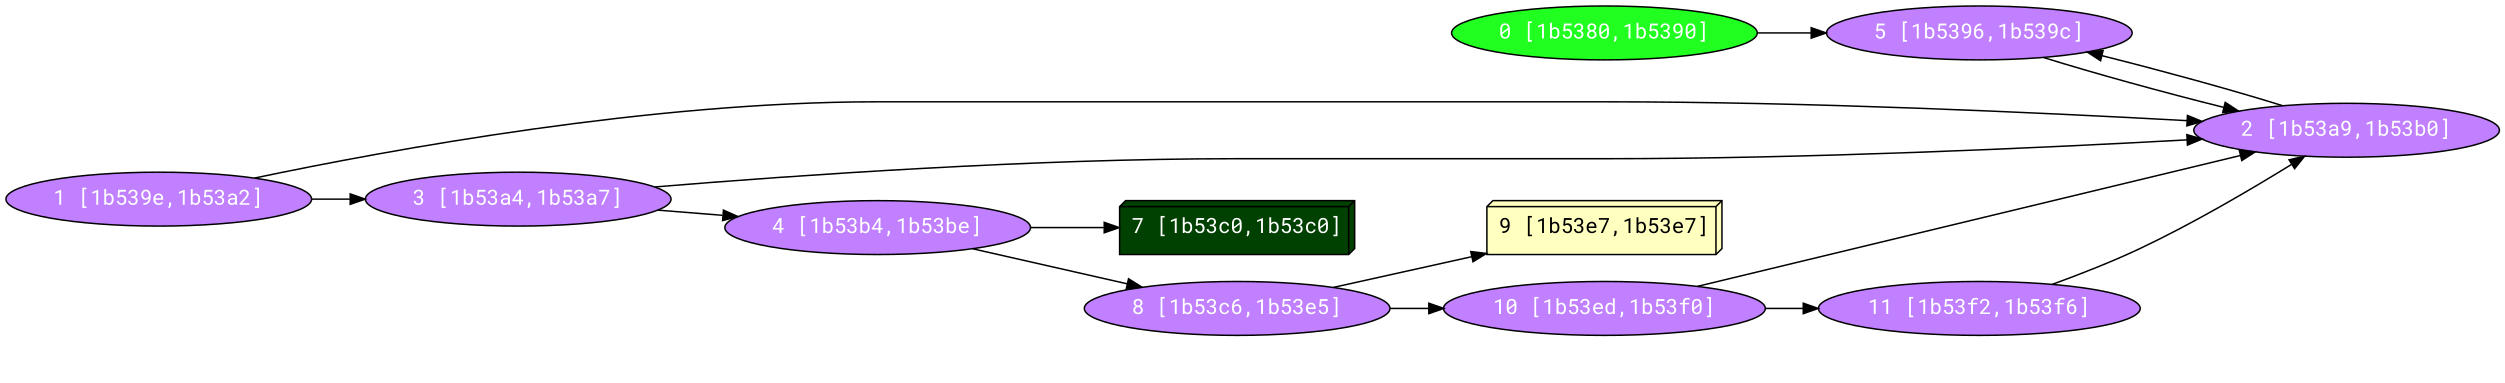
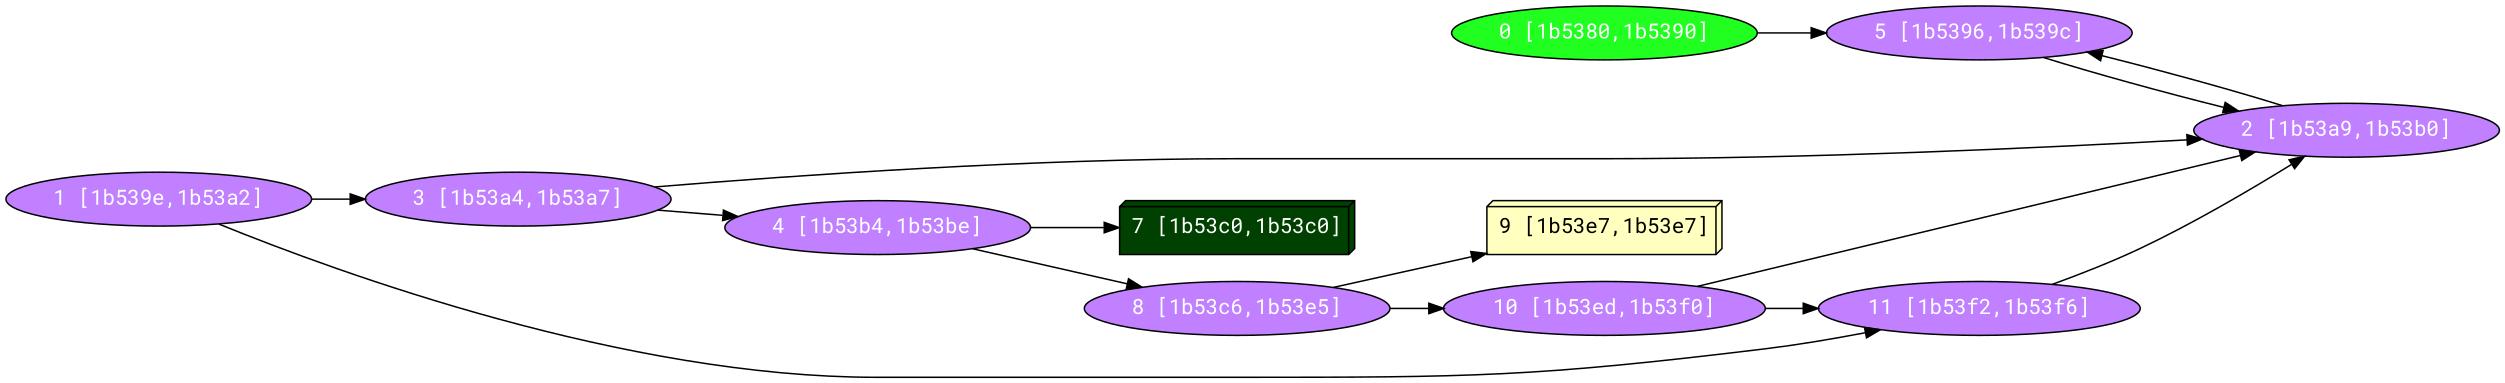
  digraph {
    fontname="Roboto Mono"
    rankdir=LR
    node [fillcolor="#C080FF" fontcolor="#ffffff" fontname="Roboto Mono" shape=oval style=filled]
    edge [fontname="Roboto Mono"]
    n1 [fillcolor="#20FF20" label="0 [1b5380,1b5390]"]
    n2 [label="5 [1b5396,1b539c]"]
    n3 [label="2 [1b53a9,1b53b0]"]
    n4 [label="1 [1b539e,1b53a2]"]
    n5 [label="3 [1b53a4,1b53a7]"]
    n6 [label="4 [1b53b4,1b53be]"]
    n7 [fillcolor="#004000" label="7 [1b53c0,1b53c0]" shape=box3d]
    n8 [label="8 [1b53c6,1b53e5]"]
    n9 [fillcolor="#FFFFC0" fontcolor="#000000" label="9 [1b53e7,1b53e7]" shape=box3d]
    n10 [label="10 [1b53ed,1b53f0]"]
    n11 [label="11 [1b53f2,1b53f6]"]
    n1 -> n2
    n2 -> n3
    n3 -> n2
-   n4 -> n3
+   n4 -> n11
    n4 -> n5
    n5 -> n3
    n5 -> n6
    n6 -> n7
    n6 -> n8
    n8 -> n9
    n8 -> n10
    n10 -> n3
    n10 -> n11
    n11 -> n3
  }
